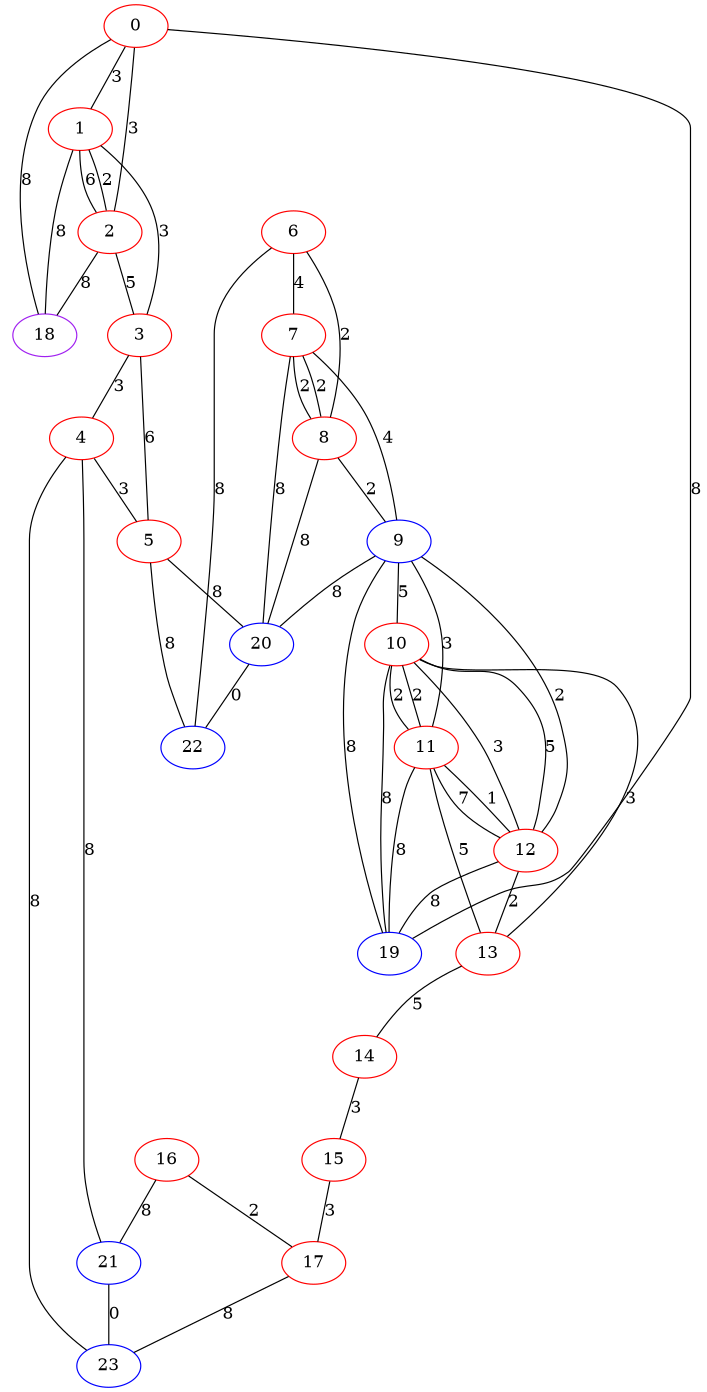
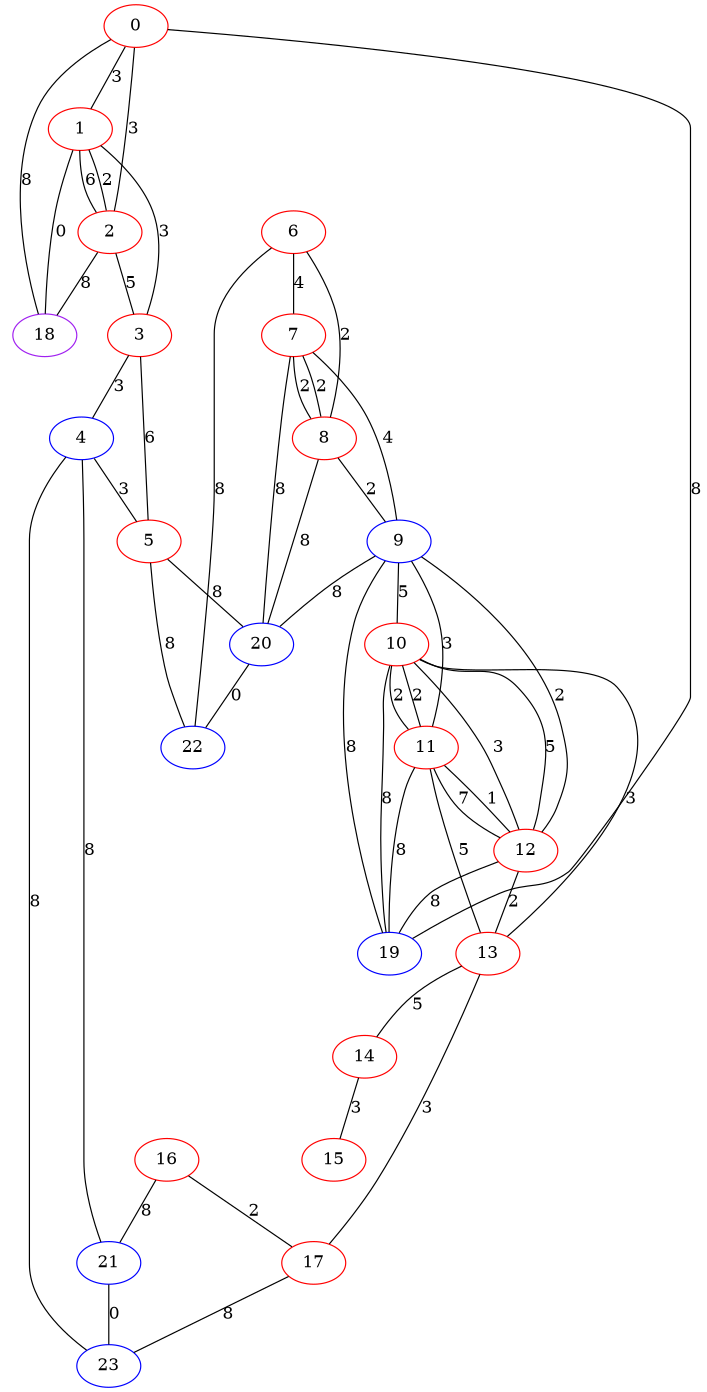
  graph {
    node [color=red weight=1]
    0
    1
    2
    18 [color=purple weight=4]
    19 [color=blue weight=3]
    3
-   4
+   4 [color=blue]
    5
    21 [color=blue weight=3]
    23 [color=blue weight=3]
    20 [color=blue weight=3]
    22 [color=blue weight=3]
    6
    7
    8
    9 [color=blue]
    10
    11
    12
    13
    14
    15
    17
    16
    0 -- 1 [label=3]
    0 -- 2 [label=3]
    0 -- 18 [label=8]
    0 -- 19 [label=8]
    1 -- 2 [label=6]
    1 -- 2 [label=2]
-   1 -- 18 [label=8]
+   1 -- 18 [label=0]
    1 -- 3 [label=3]
    2 -- 18 [label=8]
    2 -- 3 [label=5]
    3 -- 4 [label=3]
    3 -- 5 [label=6]
    4 -- 5 [label=3]
    4 -- 21 [label=8]
    4 -- 23 [label=8]
    5 -- 20 [label=8]
    5 -- 22 [label=8]
    21 -- 23 [label=0]
    20 -- 22 [label=0]
    6 -- 22 [label=8]
    6 -- 7 [label=4]
    6 -- 8 [label=2]
    7 -- 20 [label=8]
    7 -- 8 [label=2]
    7 -- 8 [label=2]
    7 -- 9 [label=4]
    8 -- 20 [label=8]
    8 -- 9 [label=2]
    9 -- 19 [label=8]
    9 -- 20 [label=8]
    9 -- 10 [label=5]
    9 -- 11 [label=3]
    9 -- 12 [label=2]
    10 -- 19 [label=8]
    10 -- 11 [label=2]
    10 -- 11 [label=2]
    10 -- 12 [label=5]
    10 -- 12 [label=3]
    10 -- 13 [label=3]
    11 -- 19 [label=8]
    11 -- 12 [label=7]
    11 -- 12 [label=1]
    11 -- 13 [label=5]
    12 -- 19 [label=8]
    12 -- 13 [label=2]
    13 -- 14 [label=5]
    14 -- 15 [label=3]
-   15 -- 17 [label=3]
+   13 -- 17 [label=3]
    17 -- 23 [label=8]
    16 -- 21 [label=8]
    16 -- 17 [label=2]
  }
